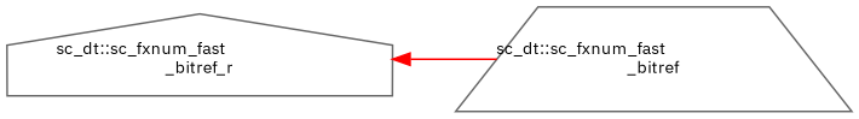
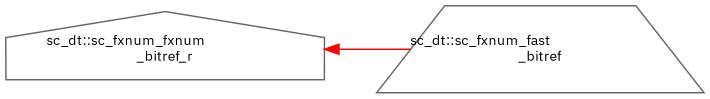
  digraph {
    rankdir=LR
    fontname="IBM Plex Sans"
    node [color=grey40 fillcolor=white fontname="IBM Plex Sans" fontsize=10 style=filled]
-   n1 [height=0.2 label="sc_dt::sc_fxnum_fast\l_bitref_r" shape=house width=0.4]
+   n1 [height=0.2 label="sc_dt::sc_fxnum_fxnum\l_bitref_r" shape=house width=0.4]
    n2 [height=0.2 label="sc_dt::sc_fxnum_fast\l_bitref" shape=trapezium width=0.4]
    n1 -> n2 [color=red dir=back fontname="IBM Plex Sans" fontsize=10 labelfontname=FreeSans labelfontsize=10 style=solid]
  }
